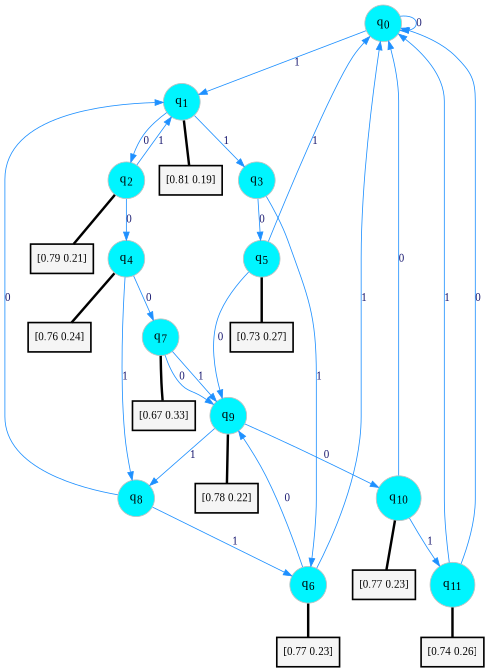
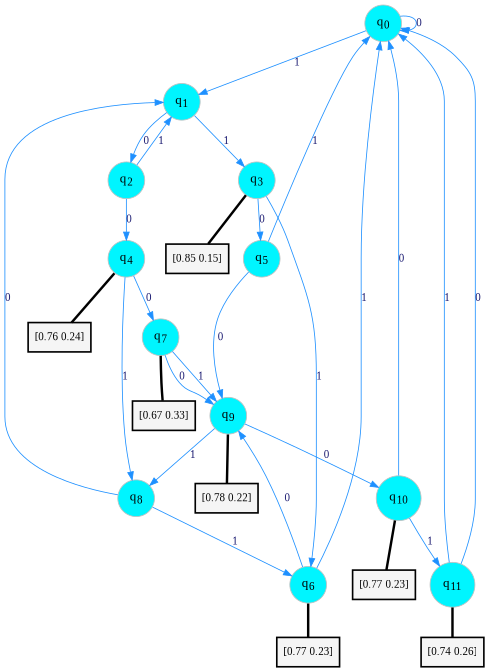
  digraph {
    fontname="Liberation Serif"
    rankdir=TD
    node [color=gray fillcolor=turquoise1 fontcolor=black fontname="Liberation Serif" fontsize=16 fontweight=bold shape=circle style=filled]
    edge [arrowsize=1 color=dodgerblue1 fontcolor=midnightblue fontname="Liberation Serif" fontweight=bold penwidth=1 style=solid weight=20]
    n1 [label=<q<SUB>0</SUB>>]
    n2 [label=<q<SUB>1</SUB>>]
    n3 [label=<q<SUB>2</SUB>>]
    n4 [label=<q<SUB>3</SUB>>]
-   n5 [color=black fillcolor=whitesmoke fontsize=14 label="[0.81 0.19]" penwidth=2 shape=box]
    n6 [label=<q<SUB>4</SUB>>]
-   n7 [color=black fillcolor=whitesmoke fontsize=14 label="[0.79 0.21]" penwidth=2 shape=box]
    n8 [label=<q<SUB>5</SUB>>]
    n9 [label=<q<SUB>6</SUB>>]
+   n10 [color=black fillcolor=whitesmoke fontsize=14 label="[0.85 0.15]" penwidth=2 shape=box]
    n11 [label=<q<SUB>7</SUB>>]
    n12 [label=<q<SUB>8</SUB>>]
    n13 [color=black fillcolor=whitesmoke fontsize=14 label="[0.76 0.24]" penwidth=2 shape=box]
    n14 [label=<q<SUB>9</SUB>>]
-   n15 [color=black fillcolor=whitesmoke fontsize=14 label="[0.73 0.27]" penwidth=2 shape=box]
    n16 [color=black fillcolor=whitesmoke fontsize=14 label="[0.77 0.23]" penwidth=2 shape=box]
    n17 [color=black fillcolor=whitesmoke fontsize=14 label="[0.67 0.33]" penwidth=2 shape=box]
    n18 [label=<q<SUB>10</SUB>>]
    n19 [color=black fillcolor=whitesmoke fontsize=14 label="[0.78 0.22]" penwidth=2 shape=box]
    n20 [label=<q<SUB>11</SUB>>]
    n21 [color=black fillcolor=whitesmoke fontsize=14 label="[0.77 0.23]" penwidth=2 shape=box]
    n22 [color=black fillcolor=whitesmoke fontsize=14 label="[0.74 0.26]" penwidth=2 shape=box]
    n1 -> n1 [label=0]
    n1 -> n2 [label=1]
    n2 -> n3 [label=0]
    n2 -> n4 [label=1]
-   n2 -> n5 [arrowhead=none color=black penwidth=3]
    n3 -> n2 [label=1]
    n3 -> n6 [label=0]
-   n3 -> n7 [arrowhead=none color=black penwidth=3]
    n4 -> n8 [label=0]
    n4 -> n9 [label=1]
+   n4 -> n10 [arrowhead=none color=black penwidth=3]
    n6 -> n11 [label=0]
    n6 -> n12 [label=1]
    n6 -> n13 [arrowhead=none color=black penwidth=3]
    n8 -> n1 [label=1]
    n8 -> n14 [label=0]
-   n8 -> n15 [arrowhead=none color=black penwidth=3]
    n9 -> n1 [label=1]
    n9 -> n14 [label=0]
    n9 -> n16 [arrowhead=none color=black penwidth=3]
    n11 -> n14 [label=0]
    n11 -> n14 [label=1]
    n11 -> n17 [arrowhead=none color=black penwidth=3]
    n12 -> n2 [label=0]
    n12 -> n9 [label=1]
    n14 -> n12 [label=1]
    n14 -> n18 [label=0]
    n14 -> n19 [arrowhead=none color=black penwidth=3]
    n18 -> n1 [label=0]
    n18 -> n20 [label=1]
    n18 -> n21 [arrowhead=none color=black penwidth=3]
    n20 -> n1 [label=0]
    n20 -> n1 [label=1]
    n20 -> n22 [arrowhead=none color=black penwidth=3]
  }
